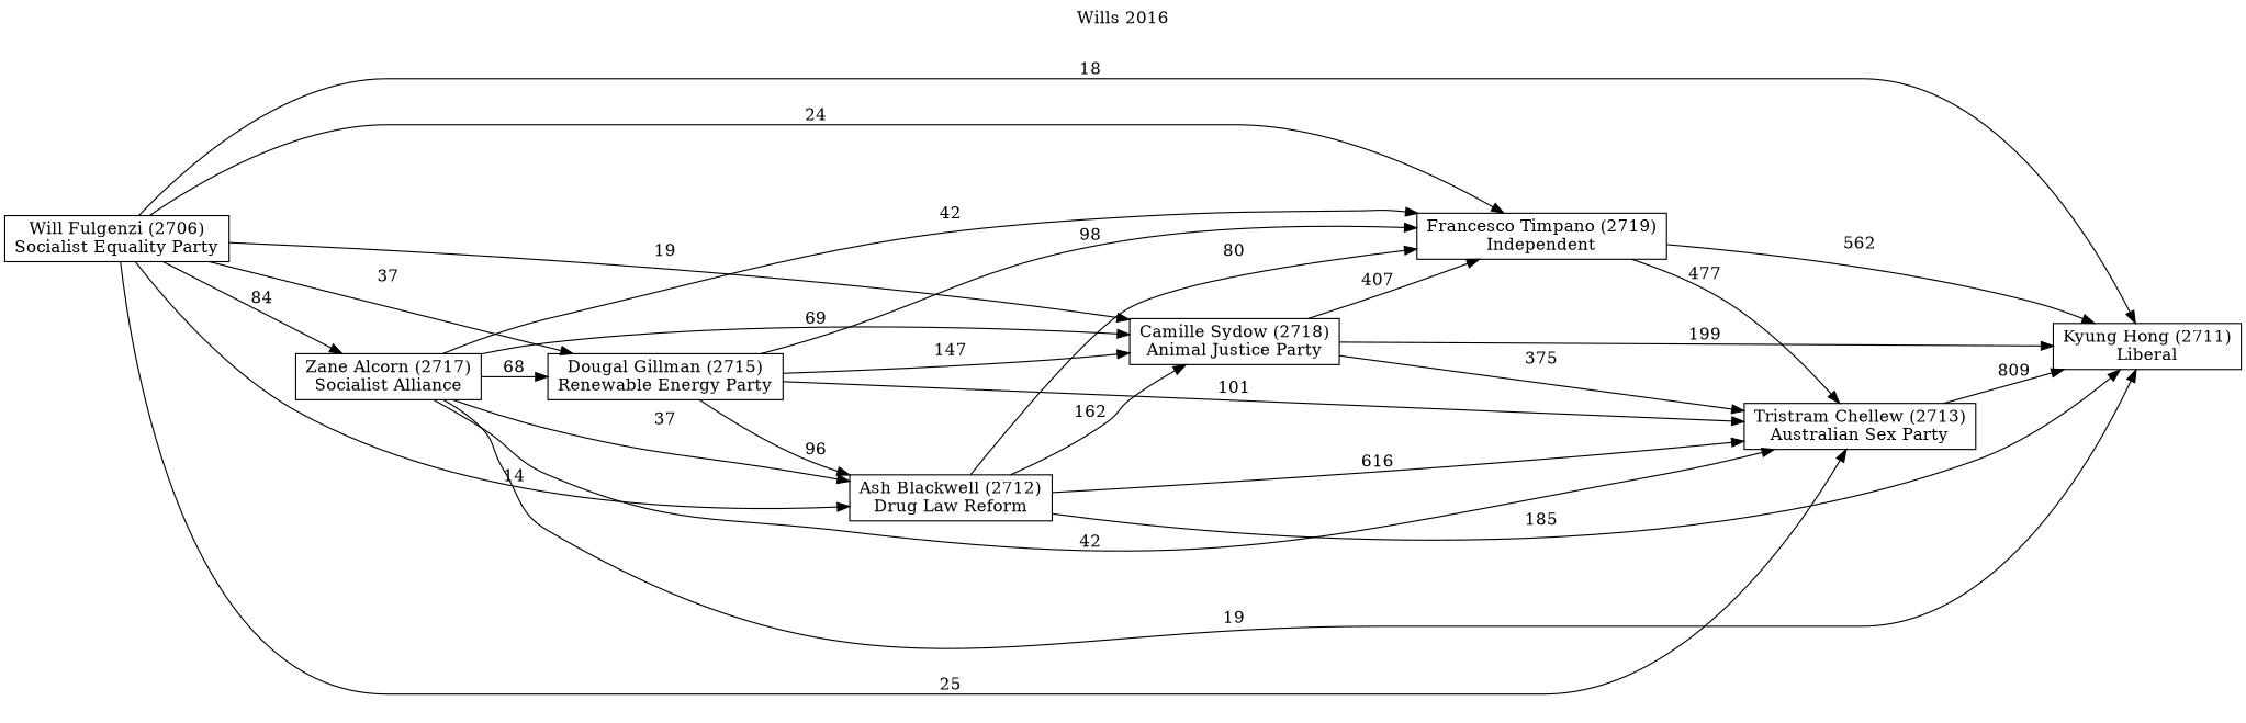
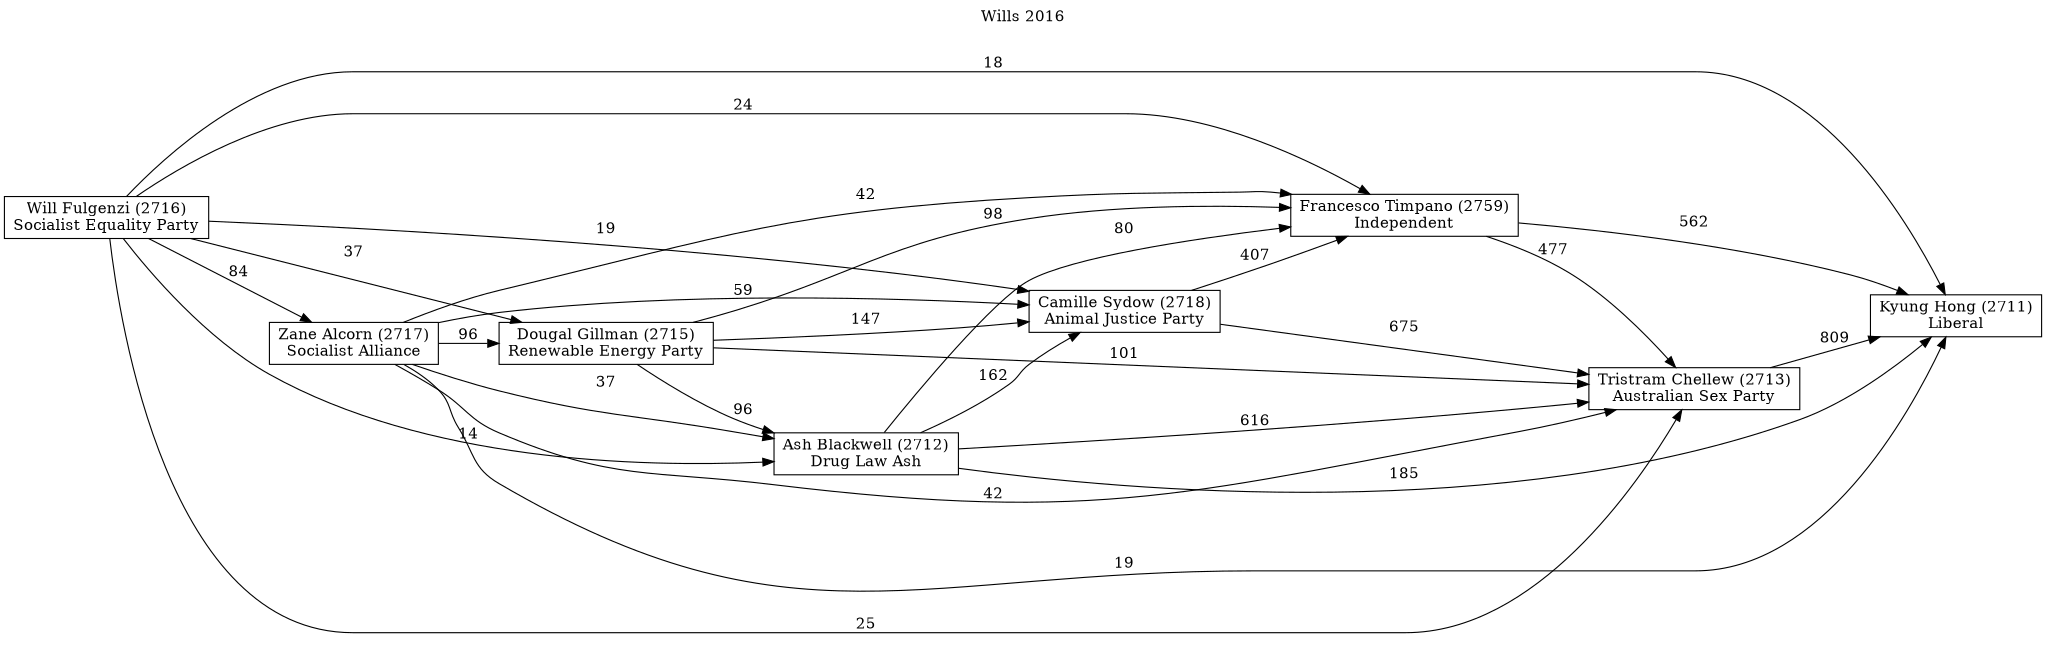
  digraph {
    label="Wills 2016"
    labelloc=t
    mclimit=10
    rankdir=LR
    node [shape=box]
    n1 [label="Kyung Hong (2711)\nLiberal"]
    n2 [label="Tristram Chellew (2713)\nAustralian Sex Party"]
-   n3 [label="Francesco Timpano (2719)\nIndependent"]
+   n3 [label="Francesco Timpano (2759)\nIndependent"]
    n4 [label="Camille Sydow (2718)\nAnimal Justice Party"]
-   n5 [label="Ash Blackwell (2712)\nDrug Law Reform"]
+   n5 [label="Ash Blackwell (2712)\nDrug Law Ash"]
    n6 [label="Dougal Gillman (2715)\nRenewable Energy Party"]
    n7 [label="Zane Alcorn (2717)\nSocialist Alliance"]
-   n8 [label="Will Fulgenzi (2706)\nSocialist Equality Party"]
+   n8 [label="Will Fulgenzi (2716)\nSocialist Equality Party"]
    n2 -> n1 [label=809]
    n3 -> n1 [label=562]
    n3 -> n2 [label=477]
-   n4 -> n1 [label=199]
-   n4 -> n2 [label=375]
+   n4 -> n2 [label=675]
    n4 -> n3 [label=407]
    n5 -> n1 [label=185]
    n5 -> n2 [label=616]
    n5 -> n3 [label=80]
    n5 -> n4 [label=162]
    n6 -> n2 [label=101]
    n6 -> n3 [label=98]
    n6 -> n4 [label=147]
    n6 -> n5 [label=96]
    n7 -> n1 [label=19]
    n7 -> n2 [label=42]
    n7 -> n3 [label=42]
-   n7 -> n4 [label=69]
+   n7 -> n4 [label=59]
    n7 -> n5 [label=37]
-   n7 -> n6 [label=68]
+   n7 -> n6 [label=96]
    n8 -> n1 [label=18]
    n8 -> n2 [label=25]
    n8 -> n3 [label=24]
    n8 -> n4 [label=19]
    n8 -> n5 [label=14]
    n8 -> n6 [label=37]
    n8 -> n7 [label=84]
  }
